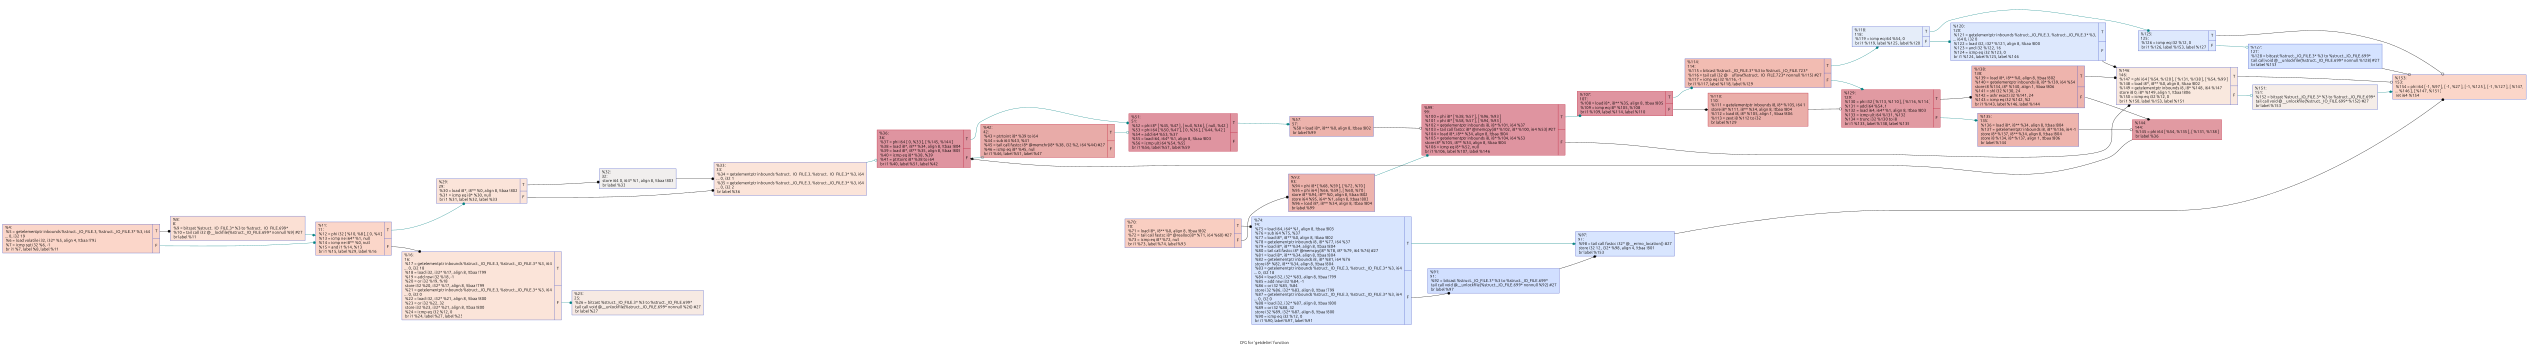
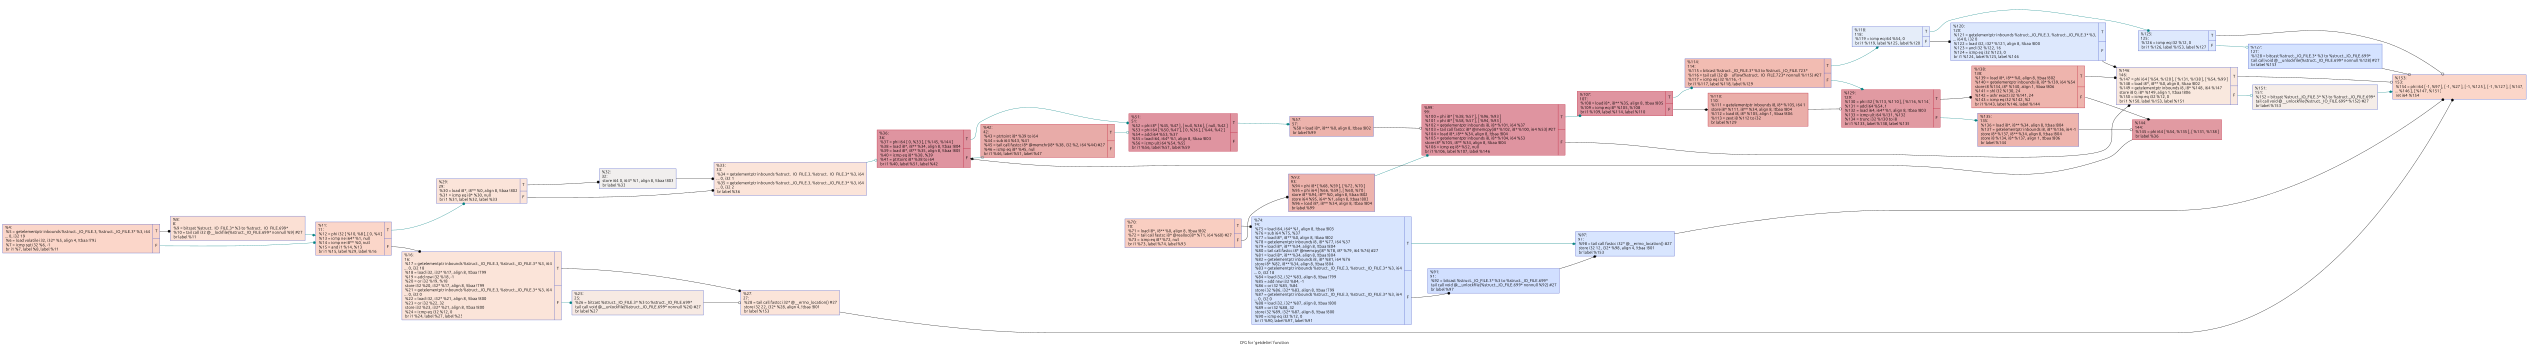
  digraph {
    fontname=Ubuntu
    label="CFG for 'getdelim' function"
    rankdir=LR
    node [color="#3d50c3ff" fillcolor="#f5c1a970" fontname=Ubuntu shape=record style=filled]
    edge [arrowhead=dot color=black fontname=Ubuntu tailport=s0]
    n1 [fillcolor="#f6a38570" label="{%4:\l  %5 = getelementptr inbounds %struct._IO_FILE.3, %struct._IO_FILE.3* %3, i64\l... 0, i32 19\l  %6 = load volatile i32, i32* %5, align 4, !tbaa !792\l  %7 = icmp sgt i32 %6, -1\l  br i1 %7, label %8, label %11\l|{<s0>T|<s1>F}}"]
    n2 [fillcolor="#f7b99e70" label="{%8:\l8:                                                \l  %9 = bitcast %struct._IO_FILE.3* %3 to %struct._IO_FILE.699*\l  %10 = tail call i32 @__lockfile(%struct._IO_FILE.699* nonnull %9) #27\l  br label %11\l}"]
    n3 [fillcolor="#f6a38570" label="{%11:\l11:                                               \l  %12 = phi i32 [ %10, %8 ], [ 0, %4 ]\l  %13 = icmp ne i64* %1, null\l  %14 = icmp ne i8** %0, null\l  %15 = and i1 %14, %13\l  br i1 %15, label %29, label %16\l|{<s0>T|<s1>F}}"]
    n4 [label="{%29:\l29:                                               \l  %30 = load i8*, i8** %0, align 8, !tbaa !802\l  %31 = icmp eq i8* %30, null\l  br i1 %31, label %32, label %33\l|{<s0>T|<s1>F}}"]
    n5 [label="{%16:\l16:                                               \l  %17 = getelementptr inbounds %struct._IO_FILE.3, %struct._IO_FILE.3* %3, i64\l... 0, i32 18\l  %18 = load i32, i32* %17, align 8, !tbaa !799\l  %19 = add nsw i32 %18, -1\l  %20 = or i32 %19, %18\l  store i32 %20, i32* %17, align 8, !tbaa !799\l  %21 = getelementptr inbounds %struct._IO_FILE.3, %struct._IO_FILE.3* %3, i64\l... 0, i32 0\l  %22 = load i32, i32* %21, align 8, !tbaa !800\l  %23 = or i32 %22, 32\l  store i32 %23, i32* %21, align 8, !tbaa !800\l  %24 = icmp eq i32 %12, 0\l  br i1 %24, label %27, label %25\l|{<s0>T|<s1>F}}"]
    n6 [fillcolor="#e0dbd870" label="{%32:\l32:                                               \l  store i64 0, i64* %1, align 8, !tbaa !803\l  br label %33\l}"]
    n7 [label="{%33:\l33:                                               \l  %34 = getelementptr inbounds %struct._IO_FILE.3, %struct._IO_FILE.3* %3, i64\l... 0, i32 1\l  %35 = getelementptr inbounds %struct._IO_FILE.3, %struct._IO_FILE.3* %3, i64\l... 0, i32 2\l  br label %36\l}"]
+   n8 [label="{%27:\l27:                                               \l  %28 = tail call fastcc i32* @__errno_location() #27\l  store i32 22, i32* %28, align 4, !tbaa !801\l  br label %153\l}"]
    n9 [fillcolor="#eed0c070" label="{%25:\l25:                                               \l  %26 = bitcast %struct._IO_FILE.3* %3 to %struct._IO_FILE.699*\l  tail call void @__unlockfile(%struct._IO_FILE.699* nonnull %26) #27\l  br label %27\l}"]
    n10 [color="#b70d28ff" fillcolor="#b70d2870" label="{%36:\l36:                                               \l  %37 = phi i64 [ 0, %33 ], [ %145, %144 ]\l  %38 = load i8*, i8** %34, align 8, !tbaa !804\l  %39 = load i8*, i8** %35, align 8, !tbaa !805\l  %40 = icmp eq i8* %38, %39\l  %41 = ptrtoint i8* %38 to i64\l  br i1 %40, label %51, label %42\l|{<s0>T|<s1>F}}"]
    n11 [fillcolor="#f6a38570" label="{%153:\l153:                                              \l  %154 = phi i64 [ -1, %97 ], [ -1, %27 ], [ -1, %125 ], [ -1, %127 ], [ %147,\l... %146 ], [ %147, %151 ]\l  ret i64 %154\l}"]
    n12 [color="#b70d28ff" fillcolor="#b70d2870" label="{%51:\l51:                                               \l  %52 = phi i8* [ %45, %47 ], [ null, %36 ], [ null, %42 ]\l  %53 = phi i64 [ %50, %47 ], [ 0, %36 ], [ %44, %42 ]\l  %54 = add i64 %53, %37\l  %55 = load i64, i64* %1, align 8, !tbaa !803\l  %56 = icmp ult i64 %54, %55\l  br i1 %56, label %57, label %59\l|{<s0>T|<s1>F}}"]
    n13 [color="#b70d28ff" fillcolor="#cc403a70" label="{%42:\l42:                                               \l  %43 = ptrtoint i8* %39 to i64\l  %44 = sub i64 %43, %41\l  %45 = tail call fastcc i8* @memchr(i8* %38, i32 %2, i64 %44) #27\l  %46 = icmp eq i8* %45, null\l  br i1 %46, label %51, label %47\l|{<s0>T|<s1>F}}"]
    n14 [fillcolor="#d6524470" label="{%57:\l57:                                               \l  %58 = load i8*, i8** %0, align 8, !tbaa !802\l  br label %99\l}"]
    n15 [color="#b70d28ff" fillcolor="#b70d2870" label="{%99:\l99:                                               \l  %100 = phi i8* [ %38, %57 ], [ %96, %93 ]\l  %101 = phi i8* [ %58, %57 ], [ %94, %93 ]\l  %102 = getelementptr inbounds i8, i8* %101, i64 %37\l  %103 = tail call fastcc i8* @memcpy(i8* %102, i8* %100, i64 %53) #27\l  %104 = load i8*, i8** %34, align 8, !tbaa !804\l  %105 = getelementptr inbounds i8, i8* %104, i64 %53\l  store i8* %105, i8** %34, align 8, !tbaa !804\l  %106 = icmp eq i8* %52, null\l  br i1 %106, label %107, label %146\l|{<s0>T|<s1>F}}"]
    n16 [color="#b70d28ff" fillcolor="#b70d2870" label="{%107:\l107:                                              \l  %108 = load i8*, i8** %35, align 8, !tbaa !805\l  %109 = icmp eq i8* %105, %108\l  br i1 %109, label %114, label %110\l|{<s0>T|<s1>F}}"]
    n17 [fillcolor="#f2cab570" label="{%146:\l146:                                              \l  %147 = phi i64 [ %54, %120 ], [ %131, %138 ], [ %54, %99 ]\l  %148 = load i8*, i8** %0, align 8, !tbaa !802\l  %149 = getelementptr inbounds i8, i8* %148, i64 %147\l  store i8 0, i8* %149, align 1, !tbaa !806\l  %150 = icmp eq i32 %12, 0\l  br i1 %150, label %153, label %151\l|{<s0>T|<s1>F}}"]
    n18 [fillcolor="#f2907270" label="{%70:\l70:                                               \l  %71 = load i8*, i8** %0, align 8, !tbaa !802\l  %72 = tail call fastcc i8* @realloc(i8* %71, i64 %60) #27\l  %73 = icmp eq i8* %72, null\l  br i1 %73, label %74, label %93\l|{<s0>T|<s1>F}}"]
    n19 [fillcolor="#d6524470" label="{%93:\l93:                                               \l  %94 = phi i8* [ %68, %59 ], [ %72, %70 ]\l  %95 = phi i64 [ %66, %59 ], [ %60, %70 ]\l  store i8* %94, i8** %0, align 8, !tbaa !802\l  store i64 %95, i64* %1, align 8, !tbaa !803\l  %96 = load i8*, i8** %34, align 8, !tbaa !804\l  br label %99\l}"]
    n20 [fillcolor="#a7c5fe70" label="{%74:\l74:                                               \l  %75 = load i64, i64* %1, align 8, !tbaa !803\l  %76 = sub i64 %75, %37\l  %77 = load i8*, i8** %0, align 8, !tbaa !802\l  %78 = getelementptr inbounds i8, i8* %77, i64 %37\l  %79 = load i8*, i8** %34, align 8, !tbaa !804\l  %80 = tail call fastcc i8* @memcpy(i8* %78, i8* %79, i64 %76) #27\l  %81 = load i8*, i8** %34, align 8, !tbaa !804\l  %82 = getelementptr inbounds i8, i8* %81, i64 %76\l  store i8* %82, i8** %34, align 8, !tbaa !804\l  %83 = getelementptr inbounds %struct._IO_FILE.3, %struct._IO_FILE.3* %3, i64\l... 0, i32 18\l  %84 = load i32, i32* %83, align 8, !tbaa !799\l  %85 = add nsw i32 %84, -1\l  %86 = or i32 %85, %84\l  store i32 %86, i32* %83, align 8, !tbaa !799\l  %87 = getelementptr inbounds %struct._IO_FILE.3, %struct._IO_FILE.3* %3, i64\l... 0, i32 0\l  %88 = load i32, i32* %87, align 8, !tbaa !800\l  %89 = or i32 %88, 32\l  store i32 %89, i32* %87, align 8, !tbaa !800\l  %90 = icmp eq i32 %12, 0\l  br i1 %90, label %97, label %91\l|{<s0>T|<s1>F}}"]
    n21 [fillcolor="#e1675170" label="{%114:\l114:                                              \l  %115 = bitcast %struct._IO_FILE.3* %3 to %struct._IO_FILE.723*\l  %116 = tail call i32 @__uflow(%struct._IO_FILE.723* nonnull %115) #27\l  %117 = icmp eq i32 %116, -1\l  br i1 %117, label %118, label %129\l|{<s0>T|<s1>F}}"]
    n22 [color="#b70d28ff" fillcolor="#d0473d70" label="{%110:\l110:                                              \l  %111 = getelementptr inbounds i8, i8* %105, i64 1\l  store i8* %111, i8** %34, align 8, !tbaa !804\l  %112 = load i8, i8* %105, align 1, !tbaa !806\l  %113 = zext i8 %112 to i32\l  br label %129\l}"]
    n23 [fillcolor="#e8d6cc70" label="{%151:\l151:                                              \l  %152 = bitcast %struct._IO_FILE.3* %3 to %struct._IO_FILE.699*\l  tail call void @__unlockfile(%struct._IO_FILE.699* %152) #27\l  br label %153\l}"]
    n24 [fillcolor="#a7c5fe70" label="{%97:\l97:                                               \l  %98 = tail call fastcc i32* @__errno_location() #27\l  store i32 12, i32* %98, align 4, !tbaa !801\l  br label %153\l}"]
    n25 [fillcolor="#96b7ff70" label="{%91:\l91:                                               \l  %92 = bitcast %struct._IO_FILE.3* %3 to %struct._IO_FILE.699*\l  tail call void @__unlockfile(%struct._IO_FILE.699* nonnull %92) #27\l  br label %97\l}"]
    n26 [color="#b70d28ff" fillcolor="#bb1b2c70" label="{%129:\l129:                                              \l  %130 = phi i32 [ %113, %110 ], [ %116, %114 ]\l  %131 = add i64 %54, 1\l  %132 = load i64, i64* %1, align 8, !tbaa !803\l  %133 = icmp ult i64 %131, %132\l  %134 = trunc i32 %130 to i8\l  br i1 %133, label %138, label %135\l|{<s0>T|<s1>F}}"]
    n27 [fillcolor="#c5d6f270" label="{%118:\l118:                                              \l  %119 = icmp eq i64 %54, 0\l  br i1 %119, label %125, label %120\l|{<s0>T|<s1>F}}"]
-   n28 [fillcolor="#d8564670" label="{%138:\l138:                                              \l  %139 = load i8*, i8** %0, align 8, !tbaa !802\l  %140 = getelementptr inbounds i8, i8* %139, i64 %54\l  store i8 %134, i8* %140, align 1, !tbaa !806\l  %141 = shl i32 %130, 24\l  %142 = ashr exact i32 %141, 24\l  %143 = icmp eq i32 %142, %2\l  br i1 %143, label %146, label %144\l|{<s0>T|<s1>F}}"]
+   n28 [color="#b70d28ff" fillcolor="#d8564670" label="{%138:\l138:                                              \l  %139 = load i8*, i8** %0, align 8, !tbaa !802\l  %140 = getelementptr inbounds i8, i8* %139, i64 %54\l  store i8 %134, i8* %140, align 1, !tbaa !806\l  %141 = shl i32 %130, 24\l  %142 = ashr exact i32 %141, 24\l  %143 = icmp eq i32 %142, %2\l  br i1 %143, label %146, label %144\l|{<s0>T|<s1>F}}"]
    n29 [fillcolor="#d8564670" label="{%135:\l135:                                              \l  %136 = load i8*, i8** %34, align 8, !tbaa !804\l  %137 = getelementptr inbounds i8, i8* %136, i64 -1\l  store i8* %137, i8** %34, align 8, !tbaa !804\l  store i8 %134, i8* %137, align 1, !tbaa !806\l  br label %144\l}"]
    n30 [fillcolor="#b5cdfa70" label="{%125:\l125:                                              \l  %126 = icmp eq i32 %12, 0\l  br i1 %126, label %153, label %127\l|{<s0>T|<s1>F}}"]
    n31 [fillcolor="#b2ccfb70" label="{%120:\l120:                                              \l  %121 = getelementptr inbounds %struct._IO_FILE.3, %struct._IO_FILE.3* %3,\l... i64 0, i32 0\l  %122 = load i32, i32* %121, align 8, !tbaa !800\l  %123 = and i32 %122, 16\l  %124 = icmp eq i32 %123, 0\l  br i1 %124, label %125, label %146\l|{<s0>T|<s1>F}}"]
    n32 [color="#b70d28ff" fillcolor="#bb1b2c70" label="{%144:\l144:                                              \l  %145 = phi i64 [ %54, %135 ], [ %131, %138 ]\l  br label %36\l}"]
    n33 [fillcolor="#a1c0ff70" label="{%127:\l127:                                              \l  %128 = bitcast %struct._IO_FILE.3* %3 to %struct._IO_FILE.699*\l  tail call void @__unlockfile(%struct._IO_FILE.699* nonnull %128) #27\l  br label %153\l}"]
    n1 -> n2
    n1 -> n3 [color=teal tailport=s1]
    n2 -> n3 [arrowhead=diamond color=teal]
    n3 -> n4 [color=teal]
    n3 -> n5 [tailport=s1]
    n4 -> n6
    n4 -> n7 [tailport=s1]
+   n5 -> n8
    n5 -> n9 [color=teal tailport=s1]
    n6 -> n7
    n7 -> n10 [arrowhead=odot color=teal]
+   n8 -> n11
+   n9 -> n8 [arrowhead=odot]
    n10 -> n12 [color=teal]
    n10 -> n13 [arrowhead=odot color=teal tailport=s1]
    n12 -> n14 [arrowhead=diamond color=teal]
    n13 -> n12 [arrowhead=odot color=teal]
    n14 -> n15 [arrowhead=odot]
    n15 -> n16 [color=teal]
    n15 -> n17 [arrowhead=diamond tailport=s1]
    n16 -> n21 [color=teal]
    n16 -> n22 [arrowhead=diamond tailport=s1]
    n17 -> n11 [arrowhead=odot]
    n17 -> n23 [arrowhead=odot color=teal tailport=s1]
    n18 -> n19 [tailport=s1]
    n18 -> n20
    n19 -> n15 [color=teal]
    n20 -> n24 [arrowhead=diamond color=teal]
    n20 -> n25 [tailport=s1]
    n21 -> n26 [arrowhead=diamond color=teal tailport=s1]
    n21 -> n27 [arrowhead=diamond color=teal]
    n22 -> n26 [arrowhead=odot]
    n23 -> n11 [arrowhead=diamond color=teal]
    n24 -> n11
    n25 -> n24 [arrowhead=diamond]
    n26 -> n28
    n26 -> n29 [arrowhead=diamond color=teal tailport=s1]
    n27 -> n30 [color=teal]
-   n27 -> n31 [color=teal tailport=s1]
+   n27 -> n31 [tailport=s1]
    n28 -> n17
    n28 -> n32 [arrowhead=diamond tailport=s1]
    n29 -> n32 [arrowhead=odot]
    n30 -> n11 [arrowhead=odot]
    n30 -> n33 [arrowhead=odot color=teal tailport=s1]
    n31 -> n17 [arrowhead=diamond tailport=s1]
    n32 -> n10 [arrowhead=diamond]
    n33 -> n11 [arrowhead=odot]
  }
